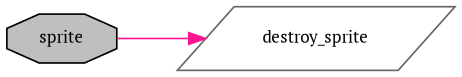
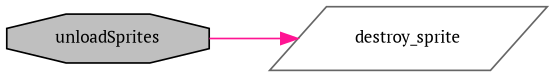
  digraph {
    rankdir=LR
    fontname="PT Serif"
    node [fontname="PT Serif" fontsize=10 style=filled]
-   n1 [color=black fillcolor=grey75 fontcolor=black height=0.2 label=sprite shape=octagon width=0.4]
+   n1 [color=black fillcolor=grey75 fontcolor=black height=0.2 label=unloadSprites shape=octagon width=0.4]
    n2 [color=gray40 fillcolor=white height=0.2 label=destroy_sprite shape=parallelogram width=0.4]
    n1 -> n2 [color=deeppink fontname="PT Serif" fontsize=10 labelfontname=Helvetica labelfontsize=10 style=solid]
  }
